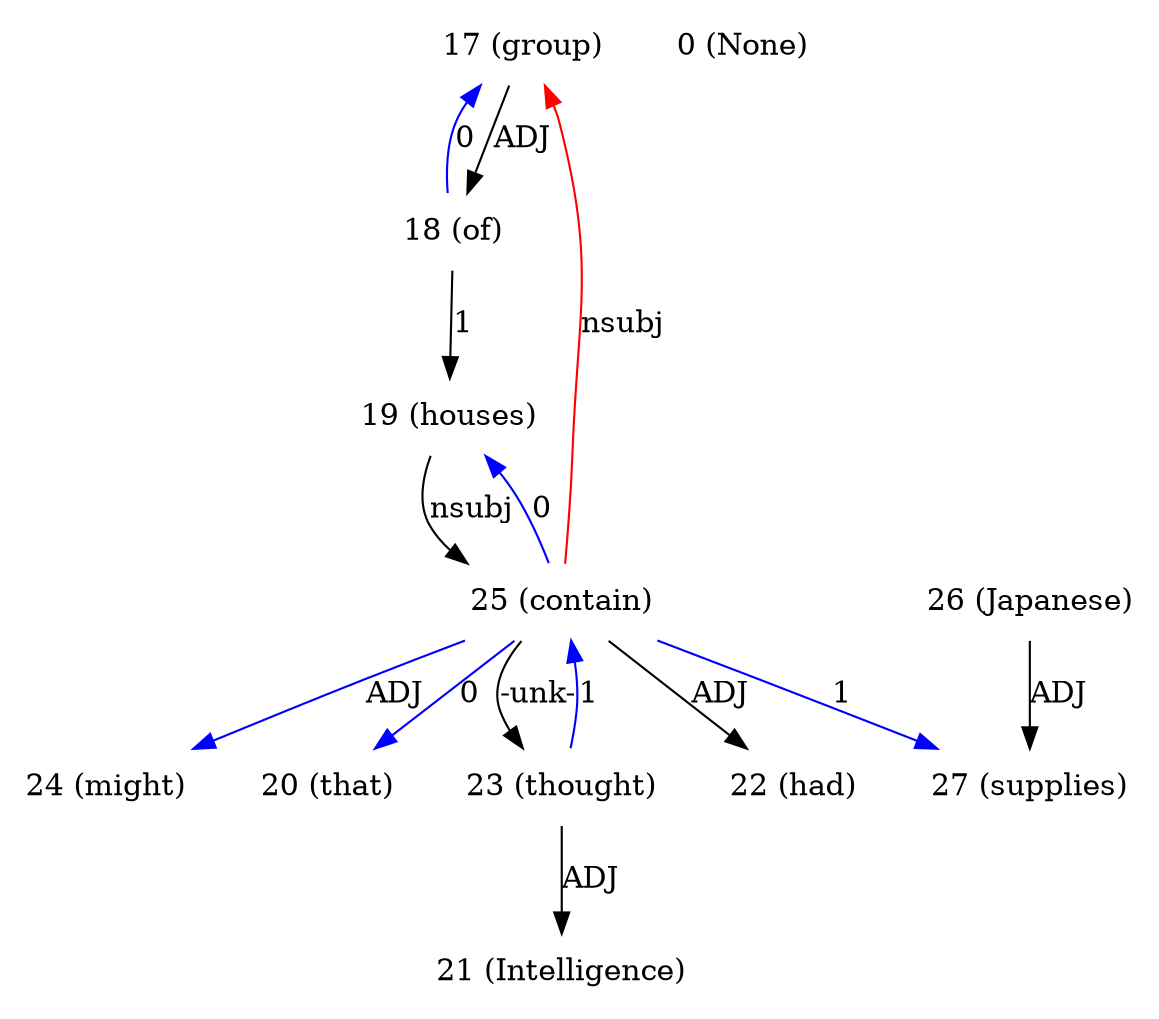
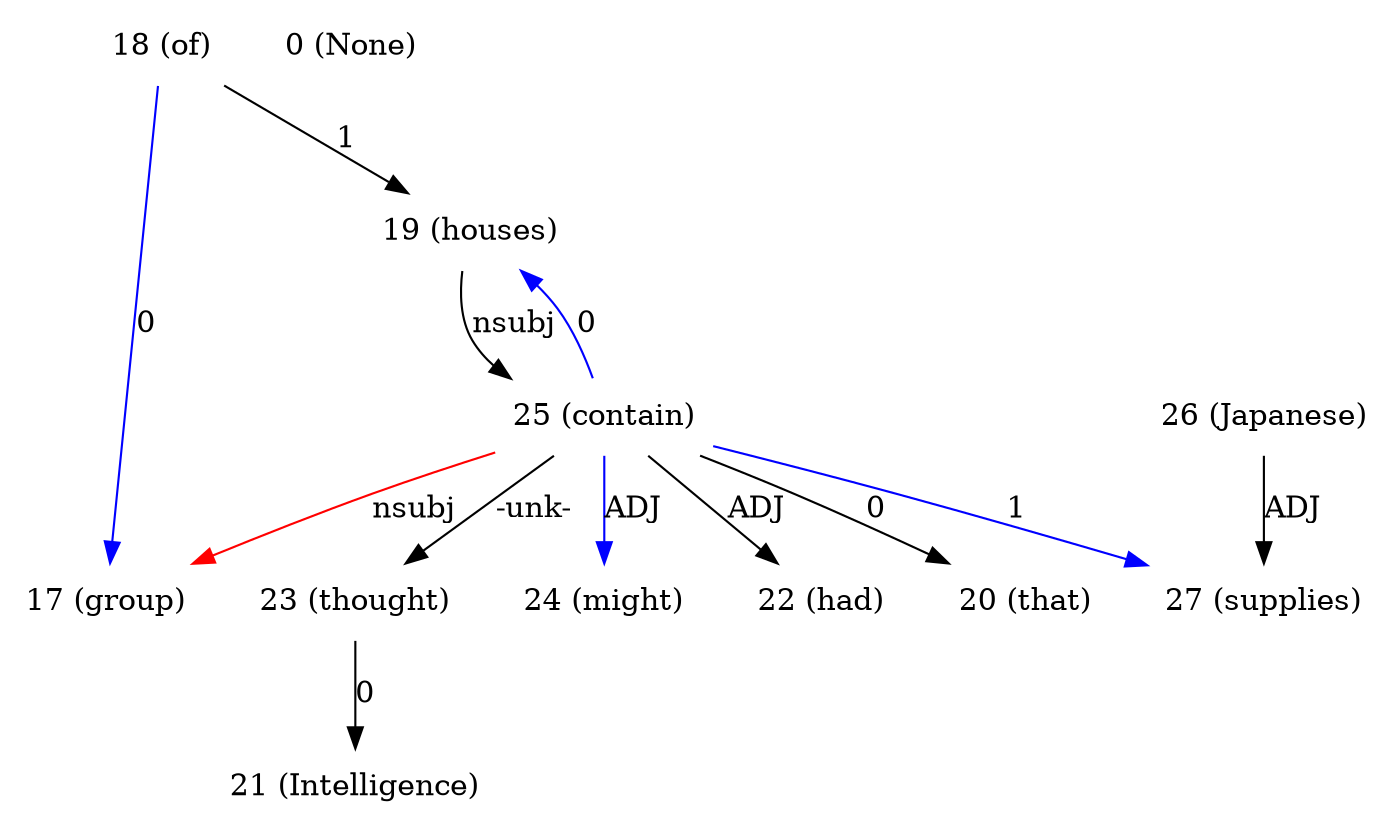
  digraph {
    node [shape=plaintext]
    edge [dir=forward]
    n1 [label="17 (group)"]
    n2 [label="18 (of)"]
    n3 [label="19 (houses)"]
    n4 [label="0 (None)"]
    n5 [label="25 (contain)"]
    n6 [label="20 (that)"]
    n7 [label="23 (thought)"]
    n8 [label="24 (might)"]
    n9 [label="27 (supplies)"]
    n10 [label="22 (had)"]
    n11 [label="21 (Intelligence)"]
    n12 [label="26 (Japanese)"]
-   n1 -> n2 [label=ADJ]
    n2 -> n1 [color=blue label=0]
    n2 -> n3 [label=1]
    n3 -> n5 [label=nsubj]
    n5 -> n1 [color=red label=nsubj]
    n5 -> n3 [color=blue label=0]
-   n5 -> n6 [label=0 color=blue]
+   n5 -> n6 [label=0]
    n5 -> n7 [label="-unk-"]
    n5 -> n8 [color=blue label=ADJ]
    n5 -> n9 [color=blue label=1]
    n5 -> n10 [label=ADJ]
-   n7 -> n5 [color=blue label=1]
-   n7 -> n11 [label=ADJ]
+   n7 -> n11 [label=0]
    n12 -> n9 [label=ADJ]
  }
